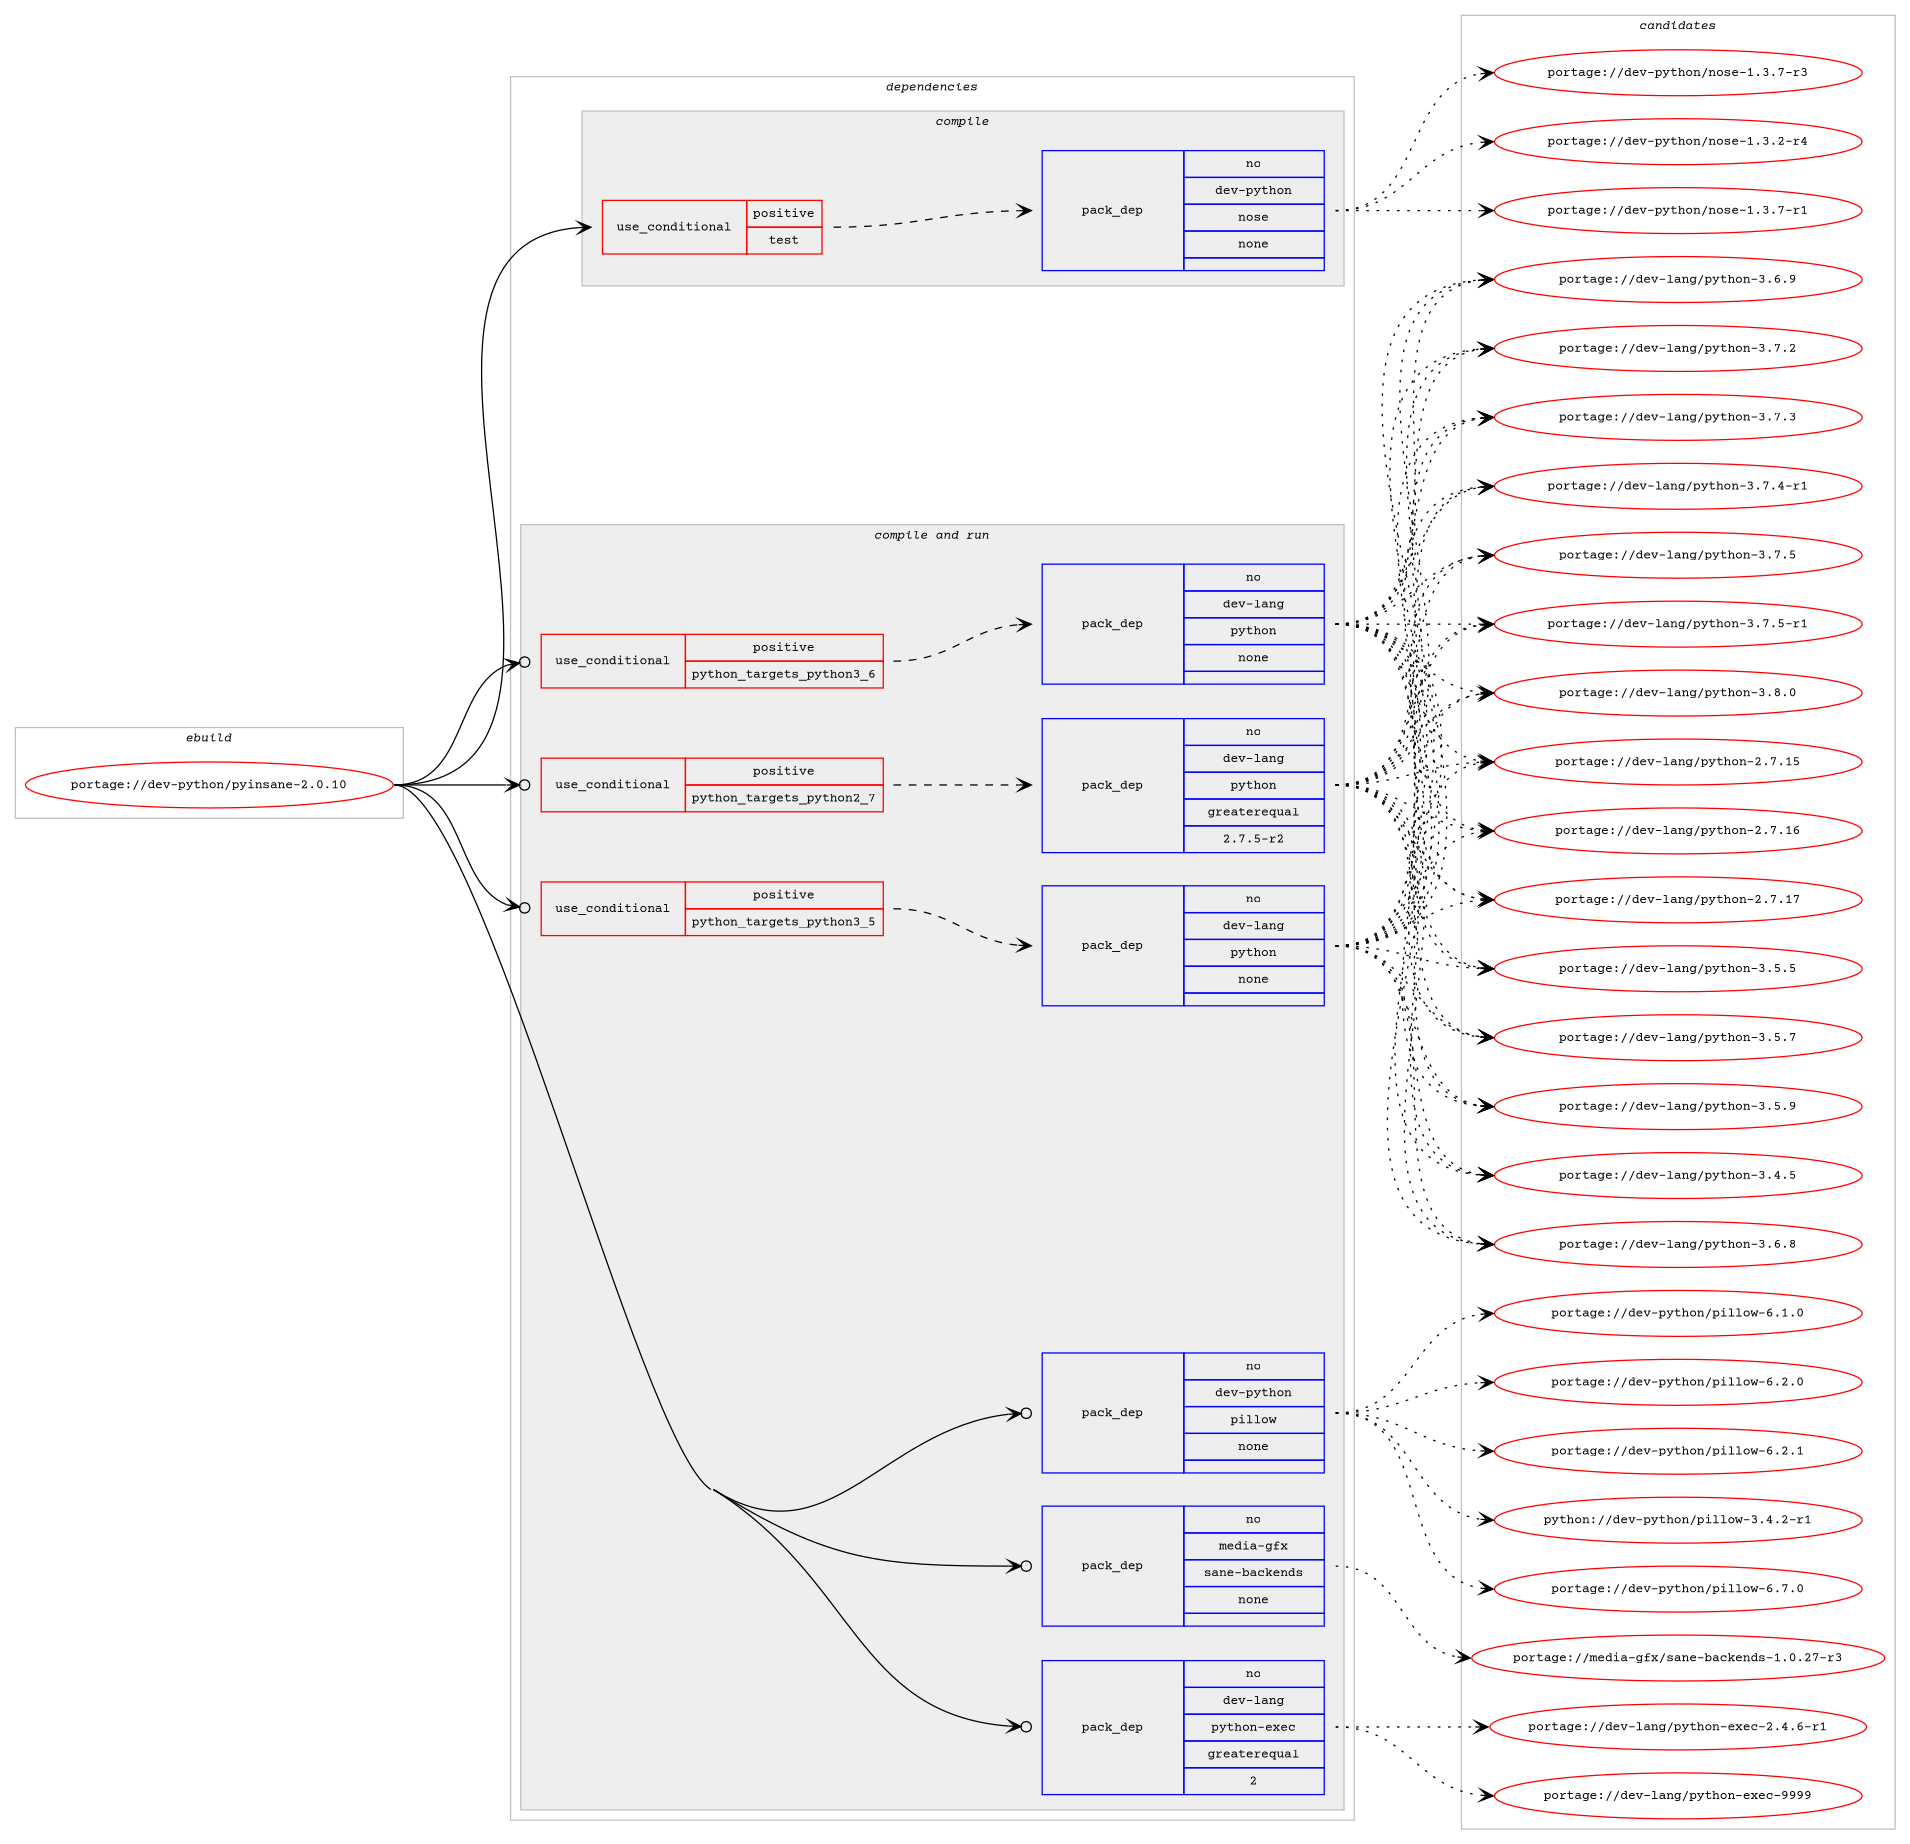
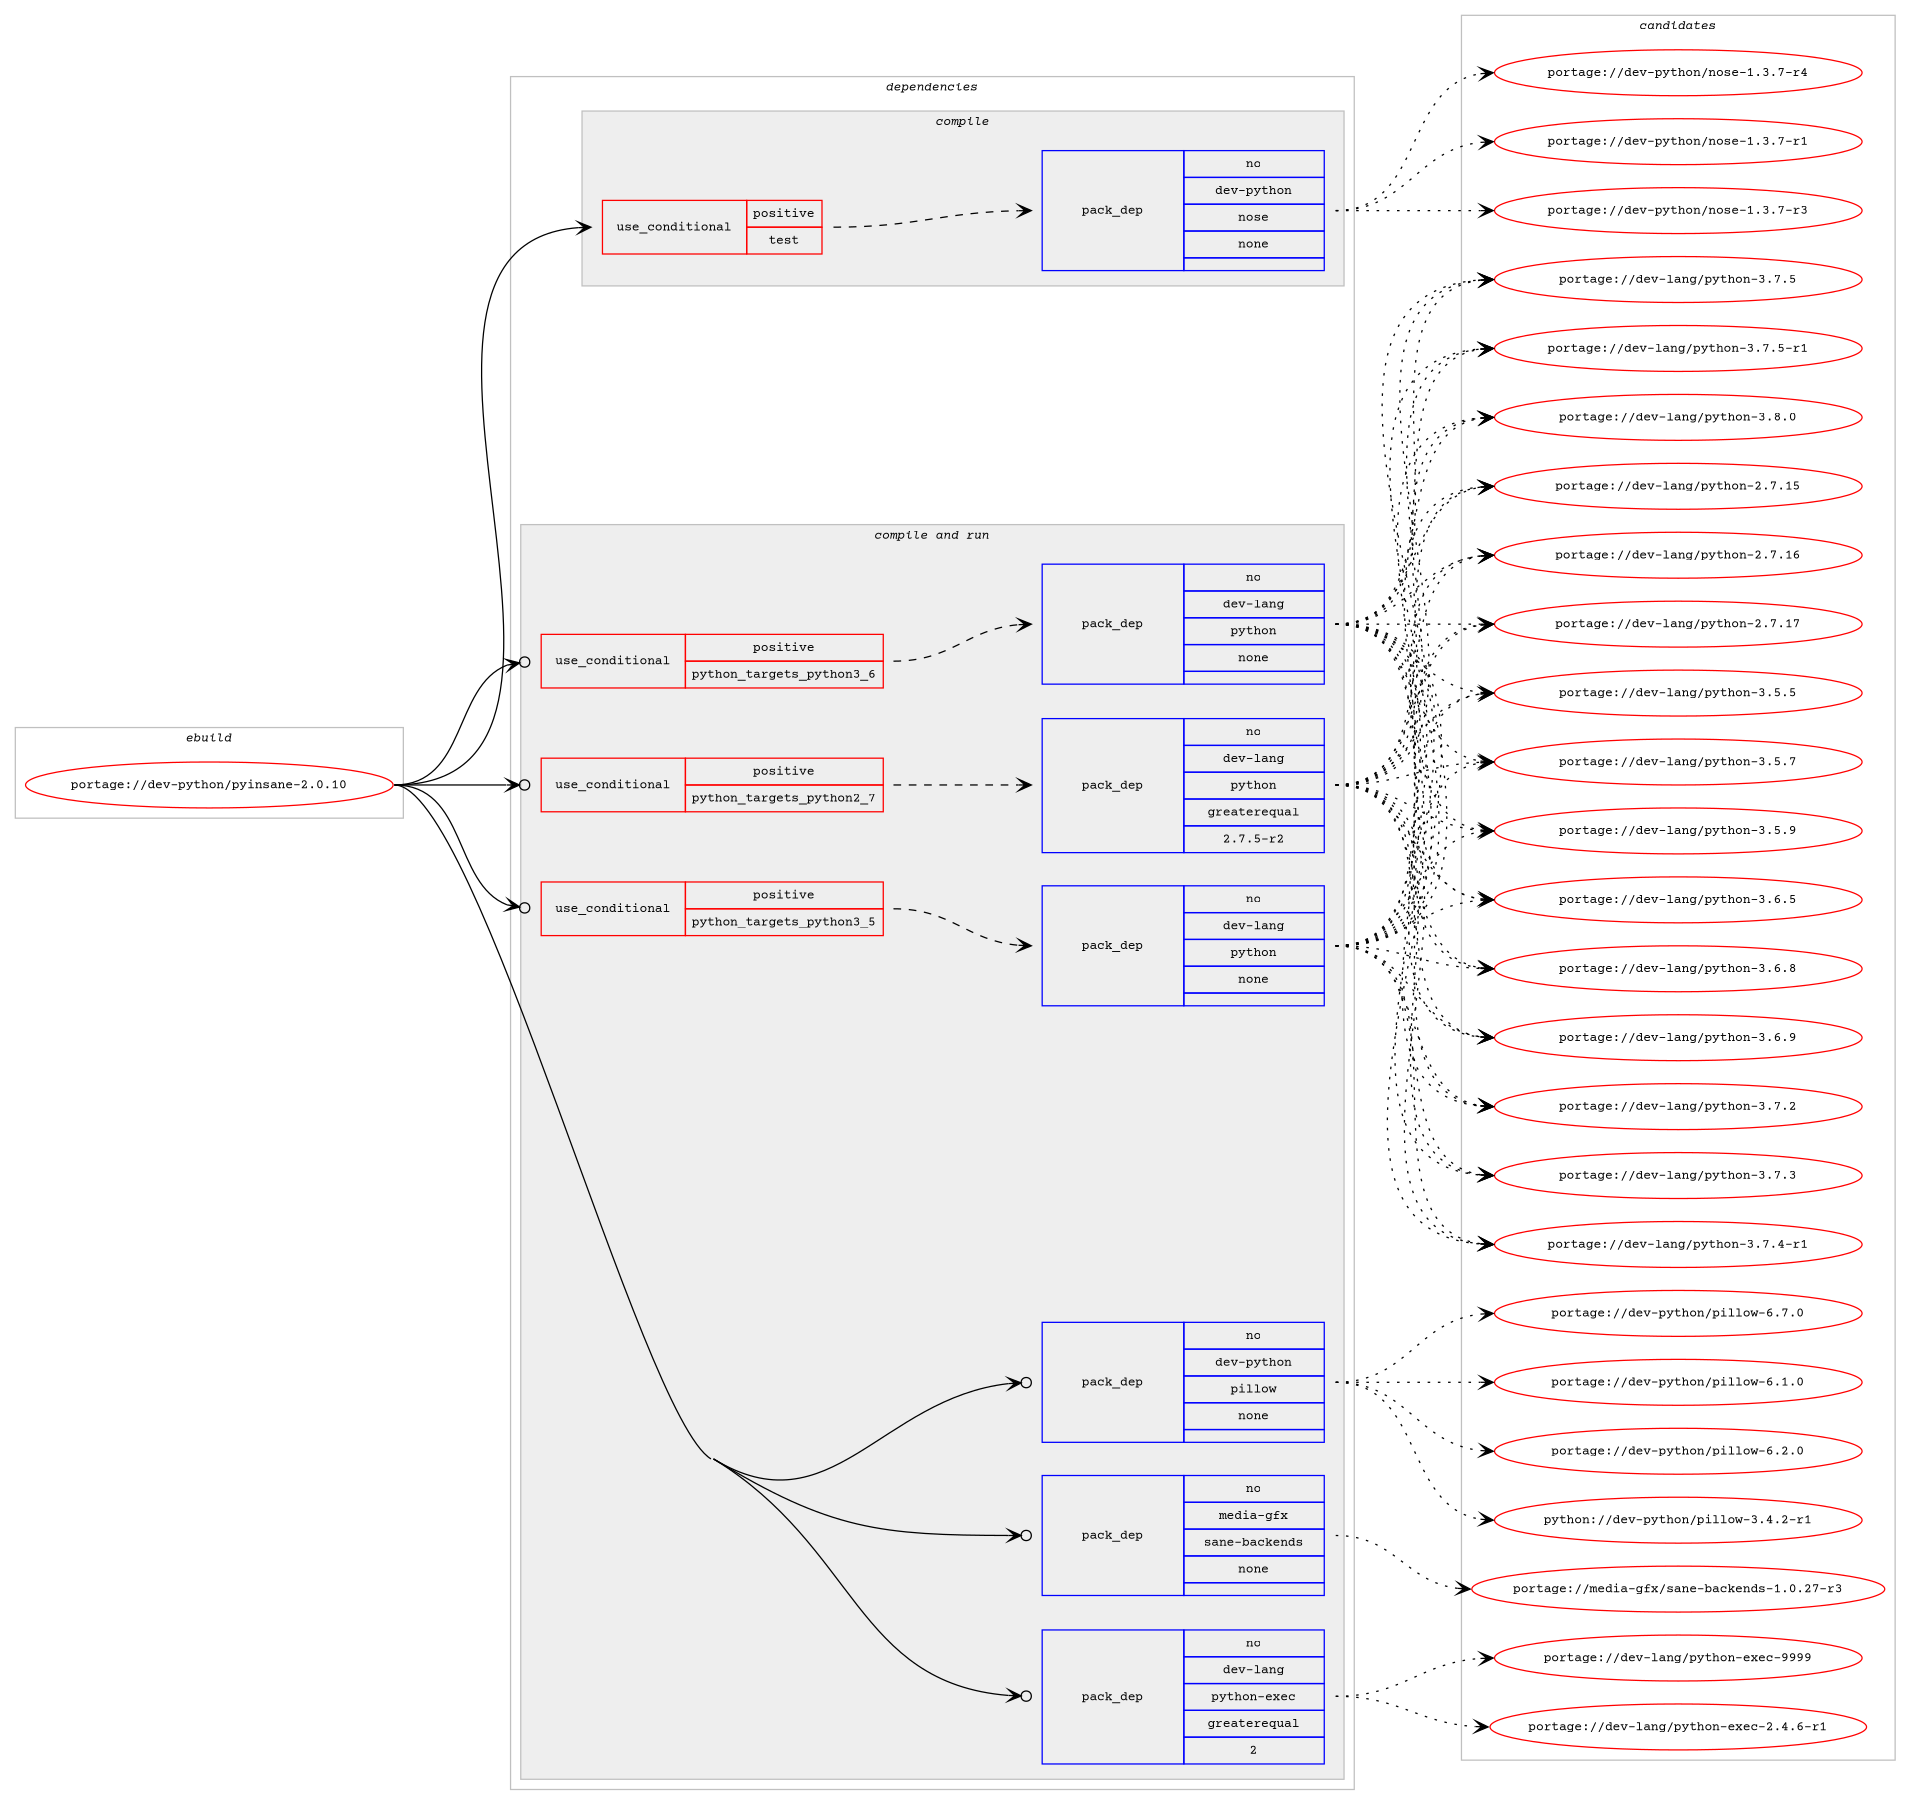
  digraph {
    compound=true
    concentrate=true
    fontname="Courier Prime"
    fontsize=10
    newrank=true
    rankdir=LR
    ranksep=1.5
    node [color=red fontname="Courier Prime" fontsize=10]
    edge [arrowhead=vee fontname="Courier Prime" headport=w style=dotted tailport=e weight=100]
    n1 [label="portage://dev-python/pyinsane-2.0.10" width=4]
    n2 [color=blue label=<<TABLE BORDER="0" CELLBORDER="1" CELLSPACING="0" CELLPADDING="4" WIDTH="220"><TR><TD ROWSPAN="6" CELLPADDING="30">pack_dep</TD></TR><TR><TD WIDTH="110">no</TD></TR><TR><TD>dev-python</TD></TR><TR><TD>nose</TD></TR><TR><TD>none</TD></TR><TR><TD></TD></TR></TABLE>> shape=none]
    n3 [label=<<TABLE BORDER="0" CELLBORDER="1" CELLSPACING="0" CELLPADDING="4"><TR><TD ROWSPAN="3" CELLPADDING="10">use_conditional</TD></TR><TR><TD>positive</TD></TR><TR><TD>test</TD></TR></TABLE>> shape=none]
    n4 [color=blue label=<<TABLE BORDER="0" CELLBORDER="1" CELLSPACING="0" CELLPADDING="4" WIDTH="220"><TR><TD ROWSPAN="6" CELLPADDING="30">pack_dep</TD></TR><TR><TD WIDTH="110">no</TD></TR><TR><TD>dev-lang</TD></TR><TR><TD>python</TD></TR><TR><TD>greaterequal</TD></TR><TR><TD>2.7.5-r2</TD></TR></TABLE>> shape=none]
    n5 [label=<<TABLE BORDER="0" CELLBORDER="1" CELLSPACING="0" CELLPADDING="4"><TR><TD ROWSPAN="3" CELLPADDING="10">use_conditional</TD></TR><TR><TD>positive</TD></TR><TR><TD>python_targets_python2_7</TD></TR></TABLE>> shape=none]
    n6 [color=blue label=<<TABLE BORDER="0" CELLBORDER="1" CELLSPACING="0" CELLPADDING="4" WIDTH="220"><TR><TD ROWSPAN="6" CELLPADDING="30">pack_dep</TD></TR><TR><TD WIDTH="110">no</TD></TR><TR><TD>dev-lang</TD></TR><TR><TD>python</TD></TR><TR><TD>none</TD></TR><TR><TD></TD></TR></TABLE>> shape=none]
    n7 [label=<<TABLE BORDER="0" CELLBORDER="1" CELLSPACING="0" CELLPADDING="4"><TR><TD ROWSPAN="3" CELLPADDING="10">use_conditional</TD></TR><TR><TD>positive</TD></TR><TR><TD>python_targets_python3_5</TD></TR></TABLE>> shape=none]
    n8 [color=blue label=<<TABLE BORDER="0" CELLBORDER="1" CELLSPACING="0" CELLPADDING="4" WIDTH="220"><TR><TD ROWSPAN="6" CELLPADDING="30">pack_dep</TD></TR><TR><TD WIDTH="110">no</TD></TR><TR><TD>dev-lang</TD></TR><TR><TD>python</TD></TR><TR><TD>none</TD></TR><TR><TD></TD></TR></TABLE>> shape=none]
    n9 [label=<<TABLE BORDER="0" CELLBORDER="1" CELLSPACING="0" CELLPADDING="4"><TR><TD ROWSPAN="3" CELLPADDING="10">use_conditional</TD></TR><TR><TD>positive</TD></TR><TR><TD>python_targets_python3_6</TD></TR></TABLE>> shape=none]
    n10 [color=blue label=<<TABLE BORDER="0" CELLBORDER="1" CELLSPACING="0" CELLPADDING="4" WIDTH="220"><TR><TD ROWSPAN="6" CELLPADDING="30">pack_dep</TD></TR><TR><TD WIDTH="110">no</TD></TR><TR><TD>dev-lang</TD></TR><TR><TD>python-exec</TD></TR><TR><TD>greaterequal</TD></TR><TR><TD>2</TD></TR></TABLE>> shape=none]
    n11 [color=blue label=<<TABLE BORDER="0" CELLBORDER="1" CELLSPACING="0" CELLPADDING="4" WIDTH="220"><TR><TD ROWSPAN="6" CELLPADDING="30">pack_dep</TD></TR><TR><TD WIDTH="110">no</TD></TR><TR><TD>dev-python</TD></TR><TR><TD>pillow</TD></TR><TR><TD>none</TD></TR><TR><TD></TD></TR></TABLE>> shape=none]
    n12 [color=blue label=<<TABLE BORDER="0" CELLBORDER="1" CELLSPACING="0" CELLPADDING="4" WIDTH="220"><TR><TD ROWSPAN="6" CELLPADDING="30">pack_dep</TD></TR><TR><TD WIDTH="110">no</TD></TR><TR><TD>media-gfx</TD></TR><TR><TD>sane-backends</TD></TR><TR><TD>none</TD></TR><TR><TD></TD></TR></TABLE>> shape=none]
    n13 [label="portage://dev-python/nose-1.3.7-r1" width=4]
    n14 [label="portage://dev-python/nose-1.3.7-r3" width=4]
-   n15 [label="portage://dev-python/nose-1.3.2-r4" width=4]
+   n15 [label="portage://dev-python/nose-1.3.7-r4" width=4]
    n16 [label="portage://dev-lang/python-2.7.15" width=4]
    n17 [label="portage://dev-lang/python-2.7.16" width=4]
    n18 [label="portage://dev-lang/python-2.7.17" width=4]
    n19 [label="portage://dev-lang/python-3.5.5" width=4]
    n20 [label="portage://dev-lang/python-3.5.7" width=4]
    n21 [label="portage://dev-lang/python-3.5.9" width=4]
-   n22 [label="portage://dev-lang/python-3.4.5" width=4]
+   n22 [label="portage://dev-lang/python-3.6.5" width=4]
    n23 [label="portage://dev-lang/python-3.6.8" width=4]
    n24 [label="portage://dev-lang/python-3.6.9" width=4]
    n25 [label="portage://dev-lang/python-3.7.2" width=4]
    n26 [label="portage://dev-lang/python-3.7.3" width=4]
    n27 [label="portage://dev-lang/python-3.7.4-r1" width=4]
    n28 [label="portage://dev-lang/python-3.7.5" width=4]
    n29 [label="portage://dev-lang/python-3.7.5-r1" width=4]
    n30 [label="portage://dev-lang/python-3.8.0" width=4]
    n31 [label="portage://dev-lang/python-exec-2.4.6-r1" width=4]
    n32 [label="portage://dev-lang/python-exec-9999" width=4]
    n33 [label="python://dev-python/pillow-3.4.2-r1" width=4]
    n34 [label="portage://dev-python/pillow-6.7.0" width=4]
    n35 [label="portage://dev-python/pillow-6.1.0" width=4]
    n36 [label="portage://dev-python/pillow-6.2.0" width=4]
-   n37 [label="portage://dev-python/pillow-6.2.1" width=4]
    n38 [label="portage://media-gfx/sane-backends-1.0.27-r3" width=4]
    subgraph cluster_1 {
      color=gray
      label=<<i>ebuild</i>>
      rank=same
      n1
    }
    subgraph cluster_2 {
      color=gray
      label=<<i>dependencies</i>>
      subgraph cluster_3 {
        color=gray
        fillcolor="#eeeeee"
        label=<<i>compile</i>>
        style=filled
        subgraph sub_4 {
          color=gray
          fillcolor="#eeeeee"
          label=<<i>compile</i>>
          style=filled
          n3
          subgraph sub_5 {
            color=gray
            fillcolor="#eeeeee"
            label=<<i>compile</i>>
            style=filled
            n2
          }
        }
      }
      subgraph cluster_6 {
        color=gray
        fillcolor="#eeeeee"
        label=<<i>compile and run</i>>
        style=filled
        subgraph sub_7 {
          color=gray
          fillcolor="#eeeeee"
          label=<<i>compile and run</i>>
          style=filled
          n5
          subgraph sub_8 {
            color=gray
            fillcolor="#eeeeee"
            label=<<i>compile and run</i>>
            style=filled
            n4
          }
        }
        subgraph sub_9 {
          color=gray
          fillcolor="#eeeeee"
          label=<<i>compile and run</i>>
          style=filled
          n7
          subgraph sub_10 {
            color=gray
            fillcolor="#eeeeee"
            label=<<i>compile and run</i>>
            style=filled
            n6
          }
        }
        subgraph sub_11 {
          color=gray
          fillcolor="#eeeeee"
          label=<<i>compile and run</i>>
          style=filled
          n9
          subgraph sub_12 {
            color=gray
            fillcolor="#eeeeee"
            label=<<i>compile and run</i>>
            style=filled
            n8
          }
        }
        subgraph sub_13 {
          color=gray
          fillcolor="#eeeeee"
          label=<<i>compile and run</i>>
          style=filled
          n10
        }
        subgraph sub_14 {
          color=gray
          fillcolor="#eeeeee"
          label=<<i>compile and run</i>>
          style=filled
          n11
        }
        subgraph sub_15 {
          color=gray
          fillcolor="#eeeeee"
          label=<<i>compile and run</i>>
          style=filled
          n12
        }
      }
      subgraph cluster_16 {
        color=gray
        fillcolor="#eeeeee"
        label=<<i>run</i>>
        style=filled
      }
    }
    subgraph cluster_17 {
      color=gray
      label=<<i>candidates</i>>
      rank=same
      subgraph sub_18 {
        color=black
        label=<<i>candidates</i>>
        nodesep=1
        rank=same
        n13
        n14
        n15
      }
      subgraph sub_19 {
        color=black
        label=<<i>candidates</i>>
        nodesep=1
        rank=same
        n16
        n17
        n18
        n19
        n20
        n21
        n22
        n23
        n24
        n25
        n26
        n27
        n28
        n29
        n30
      }
      subgraph sub_20 {
        color=black
        label=<<i>candidates</i>>
        nodesep=1
        rank=same
        n16
        n17
        n18
        n19
        n20
        n21
        n22
        n23
        n24
        n25
        n26
        n27
        n28
        n29
        n30
      }
      subgraph sub_21 {
        color=black
        label=<<i>candidates</i>>
        nodesep=1
        rank=same
        n16
        n17
        n18
        n19
        n20
        n21
        n22
        n23
        n24
        n25
        n26
        n27
        n28
        n29
        n30
      }
      subgraph sub_22 {
        color=black
        label=<<i>candidates</i>>
        nodesep=1
        rank=same
        n31
        n32
      }
      subgraph sub_23 {
        color=black
        label=<<i>candidates</i>>
        nodesep=1
        rank=same
        n33
        n34
        n35
        n36
-       n37
      }
      subgraph sub_24 {
        color=black
        label=<<i>candidates</i>>
        nodesep=1
        rank=same
        n38
      }
    }
    n1 -> n3 [style=solid weight=20]
    n1 -> n5 [arrowhead=odotvee style=solid weight=20]
    n1 -> n7 [arrowhead=odotvee style=solid weight=20]
    n1 -> n9 [arrowhead=odotvee style=solid weight=20]
    n1 -> n10 [arrowhead=odotvee style=solid weight=20]
    n1 -> n11 [arrowhead=odotvee style=solid weight=20]
    n1 -> n12 [arrowhead=odotvee style=solid weight=20]
    n2 -> n13
    n2 -> n14
    n2 -> n15
    n3 -> n2 [style=dashed weight=20]
    n4 -> n16
    n4 -> n17
    n4 -> n18
    n4 -> n19
    n4 -> n20
    n4 -> n21
    n4 -> n22
    n4 -> n23
    n4 -> n24
    n4 -> n25
    n4 -> n26
    n4 -> n27
    n4 -> n28
    n4 -> n29
    n4 -> n30
    n5 -> n4 [style=dashed weight=20]
    n6 -> n16
    n6 -> n17
    n6 -> n18
    n6 -> n19
    n6 -> n20
    n6 -> n21
    n6 -> n22
    n6 -> n23
    n6 -> n24
    n6 -> n25
    n6 -> n26
    n6 -> n27
    n6 -> n28
    n6 -> n29
    n6 -> n30
    n7 -> n6 [style=dashed weight=20]
    n8 -> n16
    n8 -> n17
    n8 -> n18
    n8 -> n19
    n8 -> n20
    n8 -> n21
    n8 -> n22
    n8 -> n23
    n8 -> n24
    n8 -> n25
    n8 -> n26
    n8 -> n27
    n8 -> n28
    n8 -> n29
    n8 -> n30
    n9 -> n8 [style=dashed weight=20]
    n10 -> n31
    n10 -> n32
    n11 -> n33
    n11 -> n34
    n11 -> n35
    n11 -> n36
-   n11 -> n37
    n12 -> n38
  }
